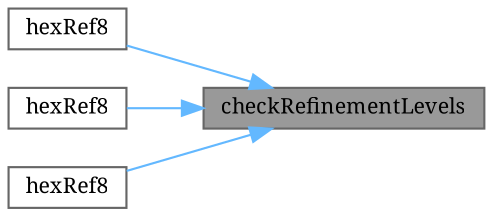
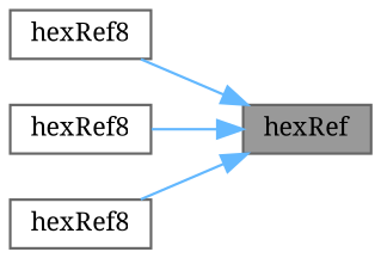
  digraph {
    rankdir=RL
    fontname="Noto Serif"
    node [color=grey40 fillcolor=white fontname="Noto Serif" fontsize=10 shape=box style=filled]
    edge [color=steelblue1 dir=back fontname="Noto Serif" fontsize=10 labelfontname=Helvetica labelfontsize=10 style=solid]
-   n1 [color=gray40 fillcolor=grey60 fontcolor=black height=0.2 label=checkRefinementLevels width=0.4]
+   n1 [color=gray40 fillcolor=grey60 fontcolor=black height=0.2 label=hexRef width=0.4]
    n2 [height=0.2 label=hexRef8 width=0.4]
    n3 [height=0.2 label=hexRef8 width=0.4]
    n4 [height=0.2 label=hexRef8 width=0.4]
    n1 -> n2
    n1 -> n3
    n1 -> n4
  }
